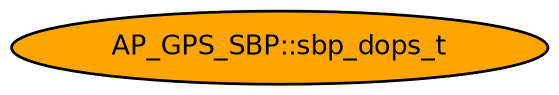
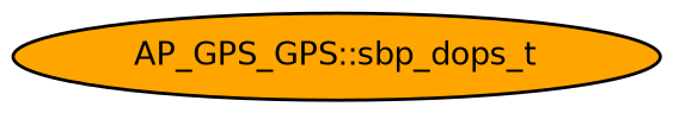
  digraph {
    rankdir=LR
-   n1 [color=black fillcolor=orange fontname=Helvetica fontsize=10 height=0.2 label="AP_GPS_SBP::sbp_dops_t" shape=ellipse style=filled width=0.4]
+   n1 [color=black fillcolor=orange fontname=Helvetica fontsize=10 height=0.2 label="AP_GPS_GPS::sbp_dops_t" shape=ellipse style=filled width=0.4]
  }
